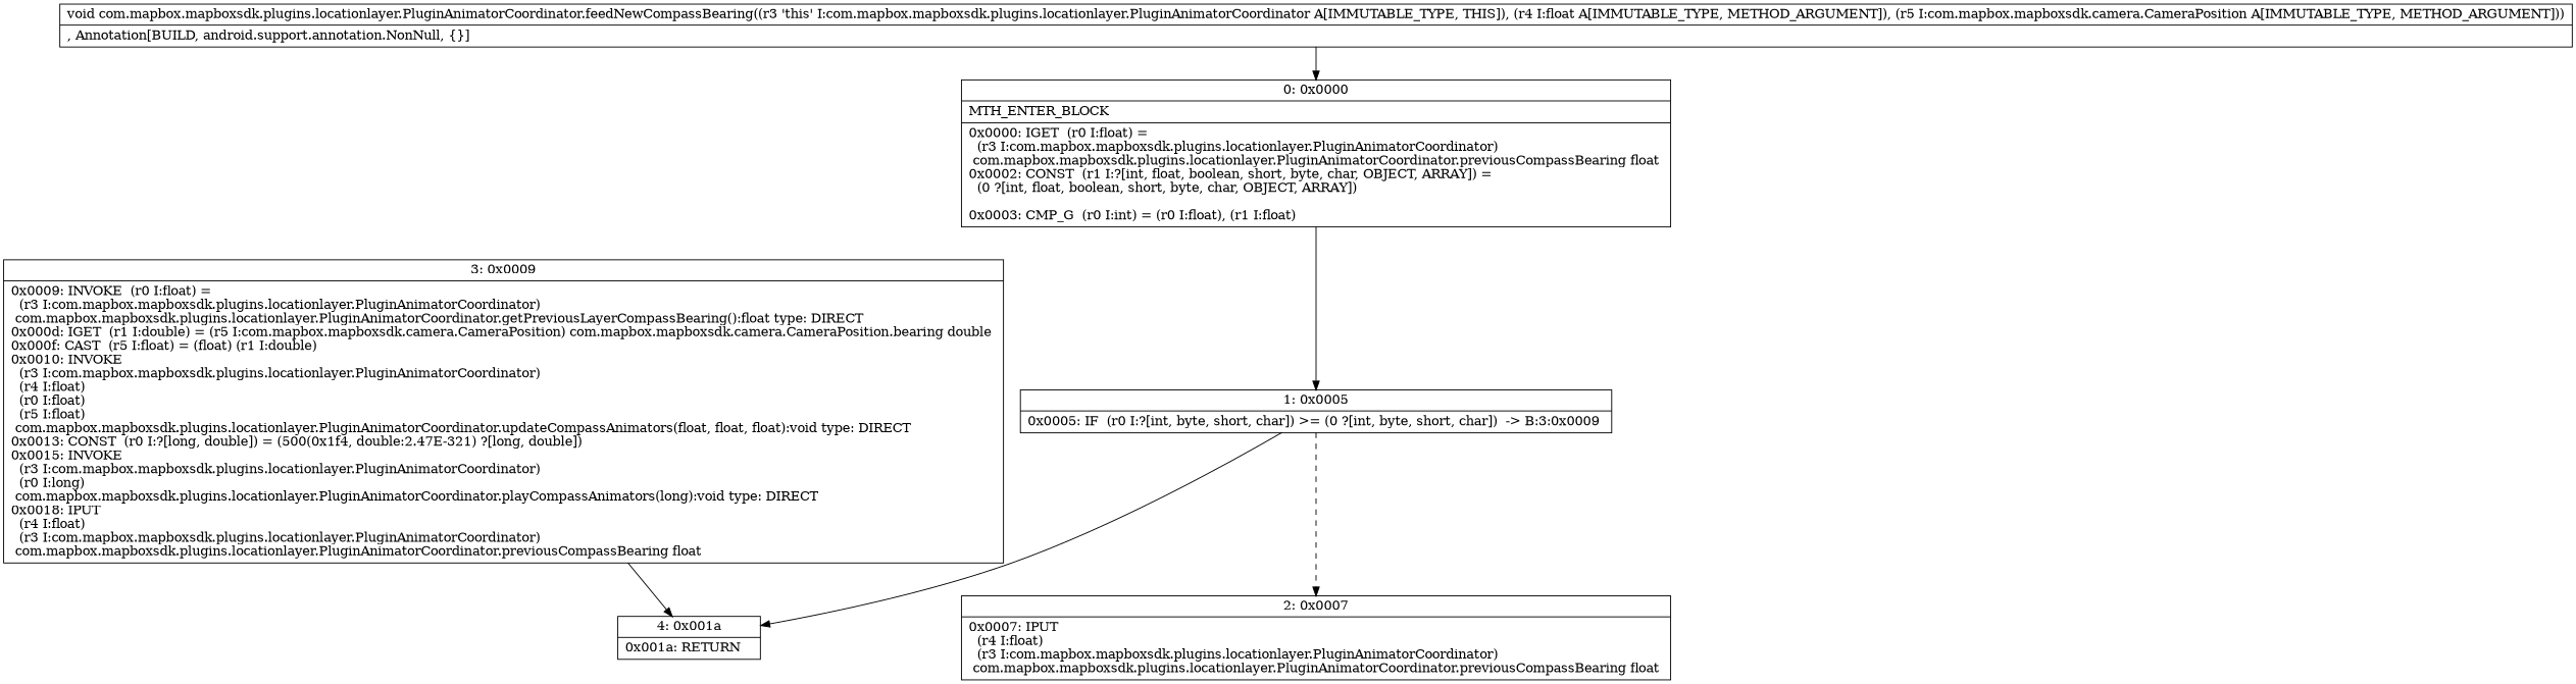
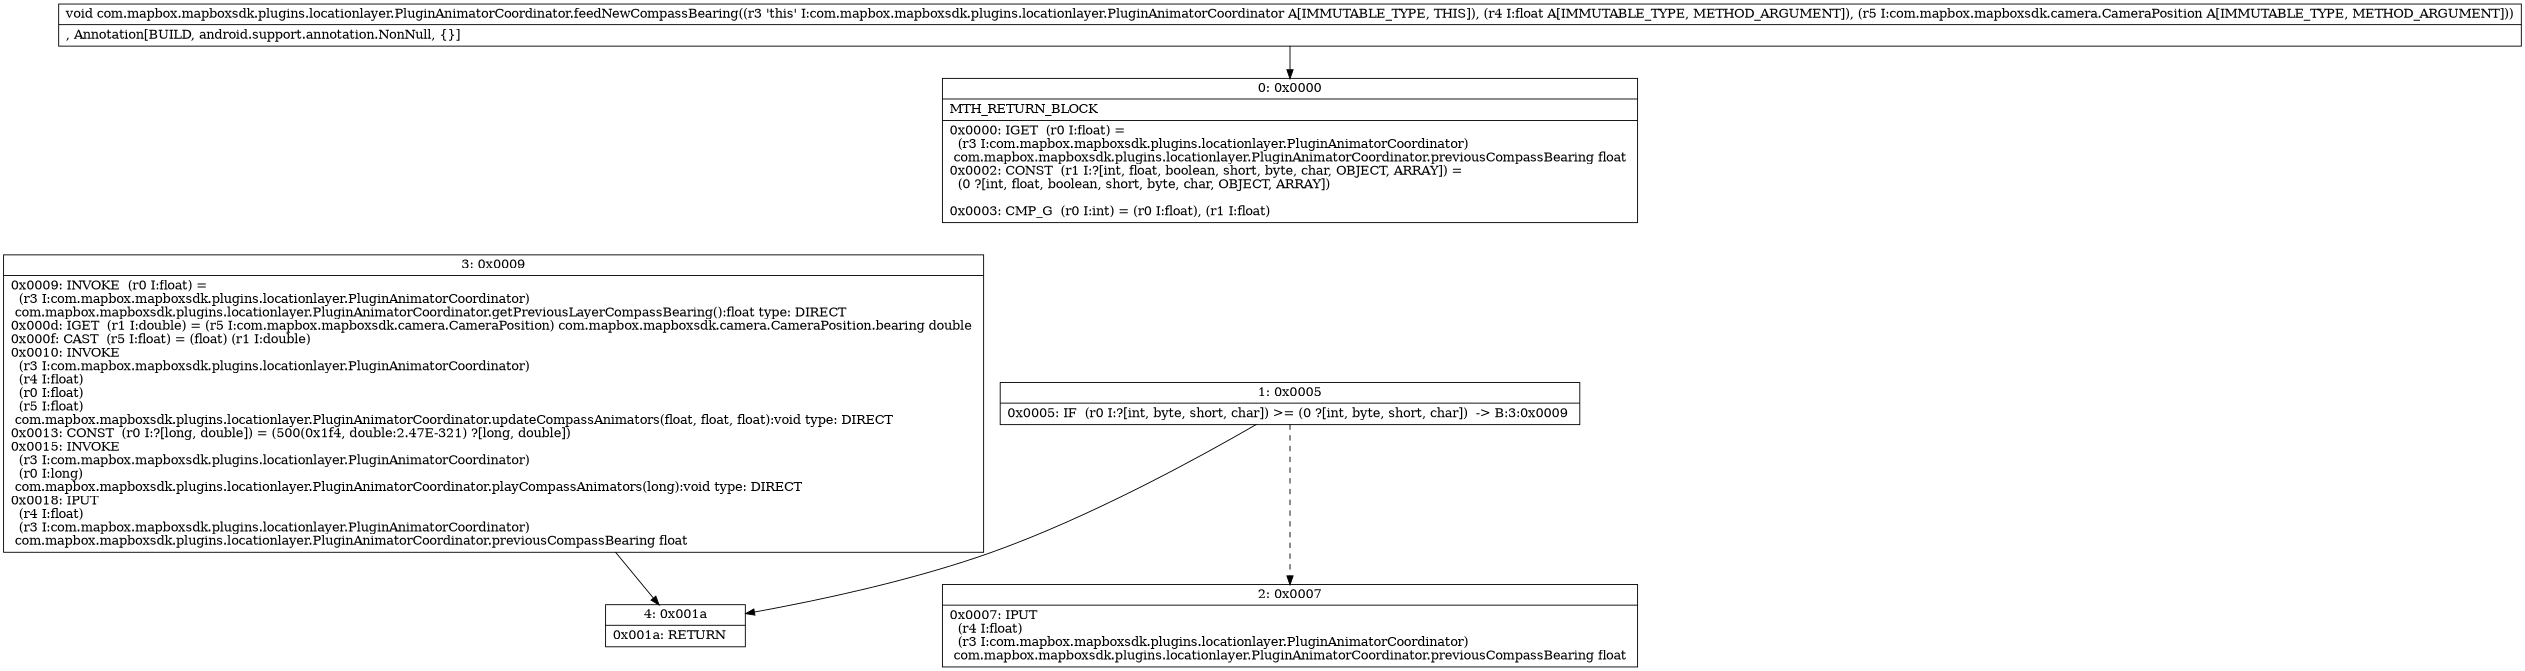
  digraph {
    fontname="DejaVu Serif"
    node [fontname="DejaVu Serif" shape=record]
    edge [fontname="DejaVu Serif"]
-   n1 [label="{0\:\ 0x0000|MTH_ENTER_BLOCK\l|0x0000: IGET  (r0 I:float) = \l  (r3 I:com.mapbox.mapboxsdk.plugins.locationlayer.PluginAnimatorCoordinator)\l com.mapbox.mapboxsdk.plugins.locationlayer.PluginAnimatorCoordinator.previousCompassBearing float \l0x0002: CONST  (r1 I:?[int, float, boolean, short, byte, char, OBJECT, ARRAY]) = \l  (0 ?[int, float, boolean, short, byte, char, OBJECT, ARRAY])\l \l0x0003: CMP_G  (r0 I:int) = (r0 I:float), (r1 I:float) \l}"]
+   n1 [label="{0\:\ 0x0000|MTH_RETURN_BLOCK\l|0x0000: IGET  (r0 I:float) = \l  (r3 I:com.mapbox.mapboxsdk.plugins.locationlayer.PluginAnimatorCoordinator)\l com.mapbox.mapboxsdk.plugins.locationlayer.PluginAnimatorCoordinator.previousCompassBearing float \l0x0002: CONST  (r1 I:?[int, float, boolean, short, byte, char, OBJECT, ARRAY]) = \l  (0 ?[int, float, boolean, short, byte, char, OBJECT, ARRAY])\l \l0x0003: CMP_G  (r0 I:int) = (r0 I:float), (r1 I:float) \l}"]
    n2 [label="{1\:\ 0x0005|0x0005: IF  (r0 I:?[int, byte, short, char]) \>= (0 ?[int, byte, short, char])  \-\> B:3:0x0009 \l}"]
    n3 [label="{2\:\ 0x0007|0x0007: IPUT  \l  (r4 I:float)\l  (r3 I:com.mapbox.mapboxsdk.plugins.locationlayer.PluginAnimatorCoordinator)\l com.mapbox.mapboxsdk.plugins.locationlayer.PluginAnimatorCoordinator.previousCompassBearing float \l}"]
    n4 [label="{4\:\ 0x001a|0x001a: RETURN   \l}"]
    n5 [label="{3\:\ 0x0009|0x0009: INVOKE  (r0 I:float) = \l  (r3 I:com.mapbox.mapboxsdk.plugins.locationlayer.PluginAnimatorCoordinator)\l com.mapbox.mapboxsdk.plugins.locationlayer.PluginAnimatorCoordinator.getPreviousLayerCompassBearing():float type: DIRECT \l0x000d: IGET  (r1 I:double) = (r5 I:com.mapbox.mapboxsdk.camera.CameraPosition) com.mapbox.mapboxsdk.camera.CameraPosition.bearing double \l0x000f: CAST  (r5 I:float) = (float) (r1 I:double) \l0x0010: INVOKE  \l  (r3 I:com.mapbox.mapboxsdk.plugins.locationlayer.PluginAnimatorCoordinator)\l  (r4 I:float)\l  (r0 I:float)\l  (r5 I:float)\l com.mapbox.mapboxsdk.plugins.locationlayer.PluginAnimatorCoordinator.updateCompassAnimators(float, float, float):void type: DIRECT \l0x0013: CONST  (r0 I:?[long, double]) = (500(0x1f4, double:2.47E\-321) ?[long, double]) \l0x0015: INVOKE  \l  (r3 I:com.mapbox.mapboxsdk.plugins.locationlayer.PluginAnimatorCoordinator)\l  (r0 I:long)\l com.mapbox.mapboxsdk.plugins.locationlayer.PluginAnimatorCoordinator.playCompassAnimators(long):void type: DIRECT \l0x0018: IPUT  \l  (r4 I:float)\l  (r3 I:com.mapbox.mapboxsdk.plugins.locationlayer.PluginAnimatorCoordinator)\l com.mapbox.mapboxsdk.plugins.locationlayer.PluginAnimatorCoordinator.previousCompassBearing float \l}"]
    n6 [label="{void com.mapbox.mapboxsdk.plugins.locationlayer.PluginAnimatorCoordinator.feedNewCompassBearing((r3 'this' I:com.mapbox.mapboxsdk.plugins.locationlayer.PluginAnimatorCoordinator A[IMMUTABLE_TYPE, THIS]), (r4 I:float A[IMMUTABLE_TYPE, METHOD_ARGUMENT]), (r5 I:com.mapbox.mapboxsdk.camera.CameraPosition A[IMMUTABLE_TYPE, METHOD_ARGUMENT]))  | , Annotation[BUILD, android.support.annotation.NonNull, \{\}]\l}"]
-   n1 -> n2
    n2 -> n3 [style=dashed]
    n2 -> n4
    n5 -> n4
    n6 -> n1
  }
